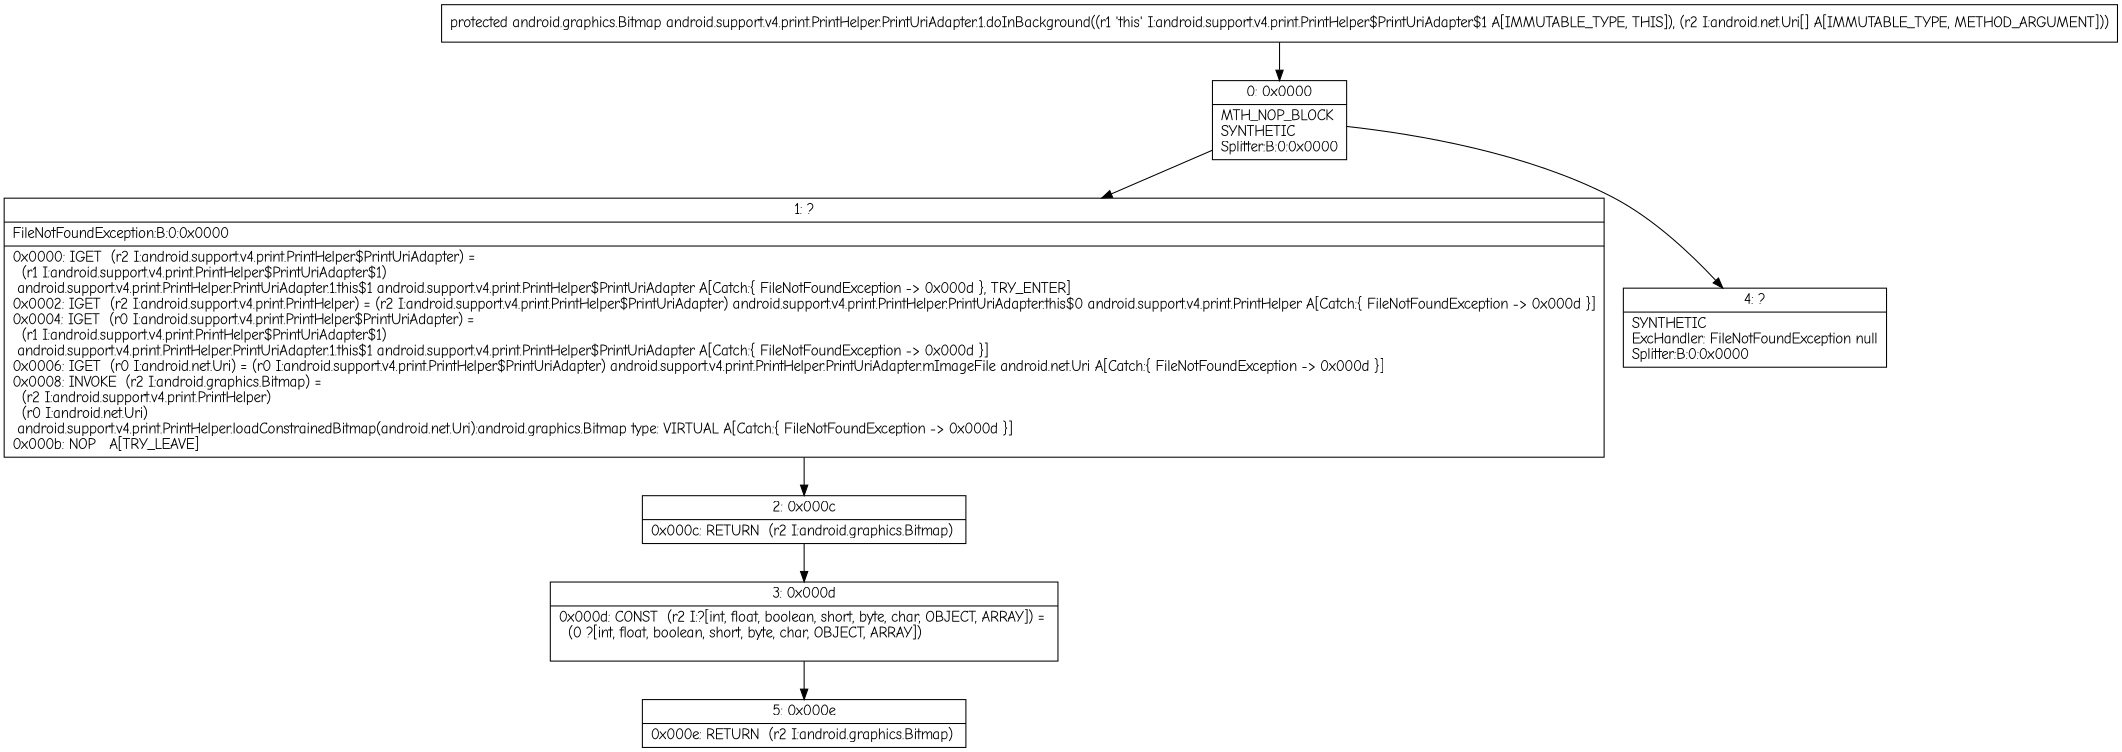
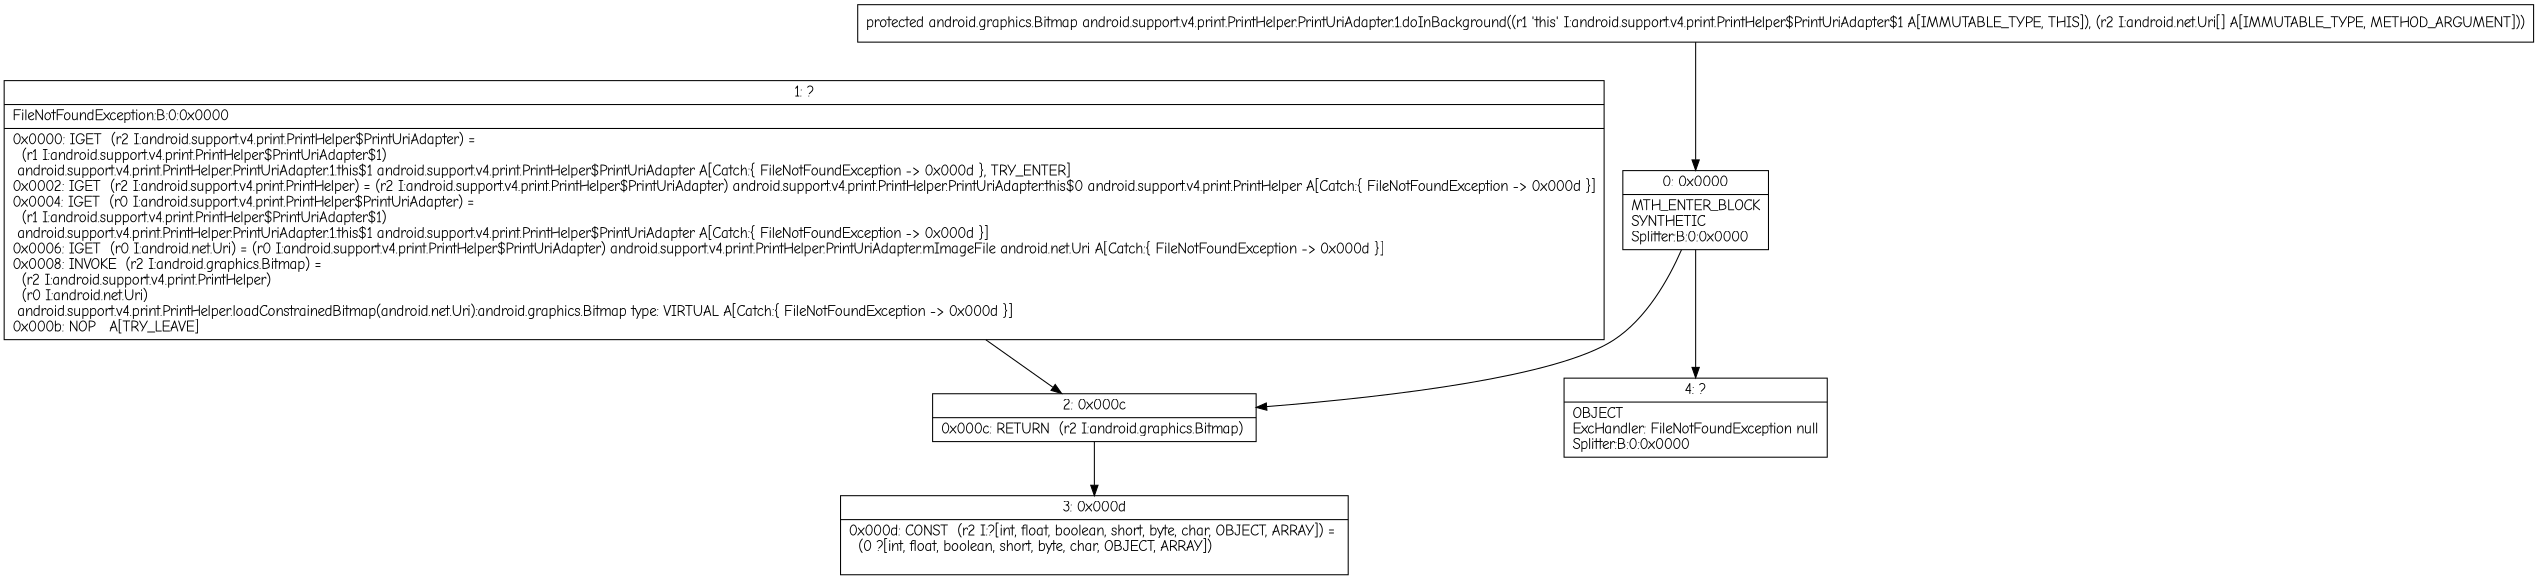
  digraph {
    fontname="Comic Neue"
    node [fontname="Comic Neue" shape=record]
    edge [fontname="Comic Neue"]
-   n1 [label="{0\:\ 0x0000|MTH_NOP_BLOCK\lSYNTHETIC\lSplitter:B:0:0x0000\l}"]
+   n1 [label="{0\:\ 0x0000|MTH_ENTER_BLOCK\lSYNTHETIC\lSplitter:B:0:0x0000\l}"]
    n2 [label="{1\:\ ?|FileNotFoundException:B:0:0x0000\l|0x0000: IGET  (r2 I:android.support.v4.print.PrintHelper$PrintUriAdapter) = \l  (r1 I:android.support.v4.print.PrintHelper$PrintUriAdapter$1)\l android.support.v4.print.PrintHelper.PrintUriAdapter.1.this$1 android.support.v4.print.PrintHelper$PrintUriAdapter A[Catch:\{ FileNotFoundException \-\> 0x000d \}, TRY_ENTER]\l0x0002: IGET  (r2 I:android.support.v4.print.PrintHelper) = (r2 I:android.support.v4.print.PrintHelper$PrintUriAdapter) android.support.v4.print.PrintHelper.PrintUriAdapter.this$0 android.support.v4.print.PrintHelper A[Catch:\{ FileNotFoundException \-\> 0x000d \}]\l0x0004: IGET  (r0 I:android.support.v4.print.PrintHelper$PrintUriAdapter) = \l  (r1 I:android.support.v4.print.PrintHelper$PrintUriAdapter$1)\l android.support.v4.print.PrintHelper.PrintUriAdapter.1.this$1 android.support.v4.print.PrintHelper$PrintUriAdapter A[Catch:\{ FileNotFoundException \-\> 0x000d \}]\l0x0006: IGET  (r0 I:android.net.Uri) = (r0 I:android.support.v4.print.PrintHelper$PrintUriAdapter) android.support.v4.print.PrintHelper.PrintUriAdapter.mImageFile android.net.Uri A[Catch:\{ FileNotFoundException \-\> 0x000d \}]\l0x0008: INVOKE  (r2 I:android.graphics.Bitmap) = \l  (r2 I:android.support.v4.print.PrintHelper)\l  (r0 I:android.net.Uri)\l android.support.v4.print.PrintHelper.loadConstrainedBitmap(android.net.Uri):android.graphics.Bitmap type: VIRTUAL A[Catch:\{ FileNotFoundException \-\> 0x000d \}]\l0x000b: NOP   A[TRY_LEAVE]\l}"]
-   n3 [label="{4\:\ ?|SYNTHETIC\lExcHandler: FileNotFoundException null\lSplitter:B:0:0x0000\l}"]
+   n3 [label="{4\:\ ?|OBJECT\lExcHandler: FileNotFoundException null\lSplitter:B:0:0x0000\l}"]
    n4 [label="{2\:\ 0x000c|0x000c: RETURN  (r2 I:android.graphics.Bitmap) \l}"]
    n5 [label="{3\:\ 0x000d|0x000d: CONST  (r2 I:?[int, float, boolean, short, byte, char, OBJECT, ARRAY]) = \l  (0 ?[int, float, boolean, short, byte, char, OBJECT, ARRAY])\l \l}"]
-   n6 [label="{5\:\ 0x000e|0x000e: RETURN  (r2 I:android.graphics.Bitmap) \l}"]
    n7 [label="{protected android.graphics.Bitmap android.support.v4.print.PrintHelper.PrintUriAdapter.1.doInBackground((r1 'this' I:android.support.v4.print.PrintHelper$PrintUriAdapter$1 A[IMMUTABLE_TYPE, THIS]), (r2 I:android.net.Uri[] A[IMMUTABLE_TYPE, METHOD_ARGUMENT])) }"]
-   n1 -> n2
+   n1 -> n4
    n1 -> n3
    n2 -> n4
    n4 -> n5
-   n5 -> n6
    n7 -> n1
  }
